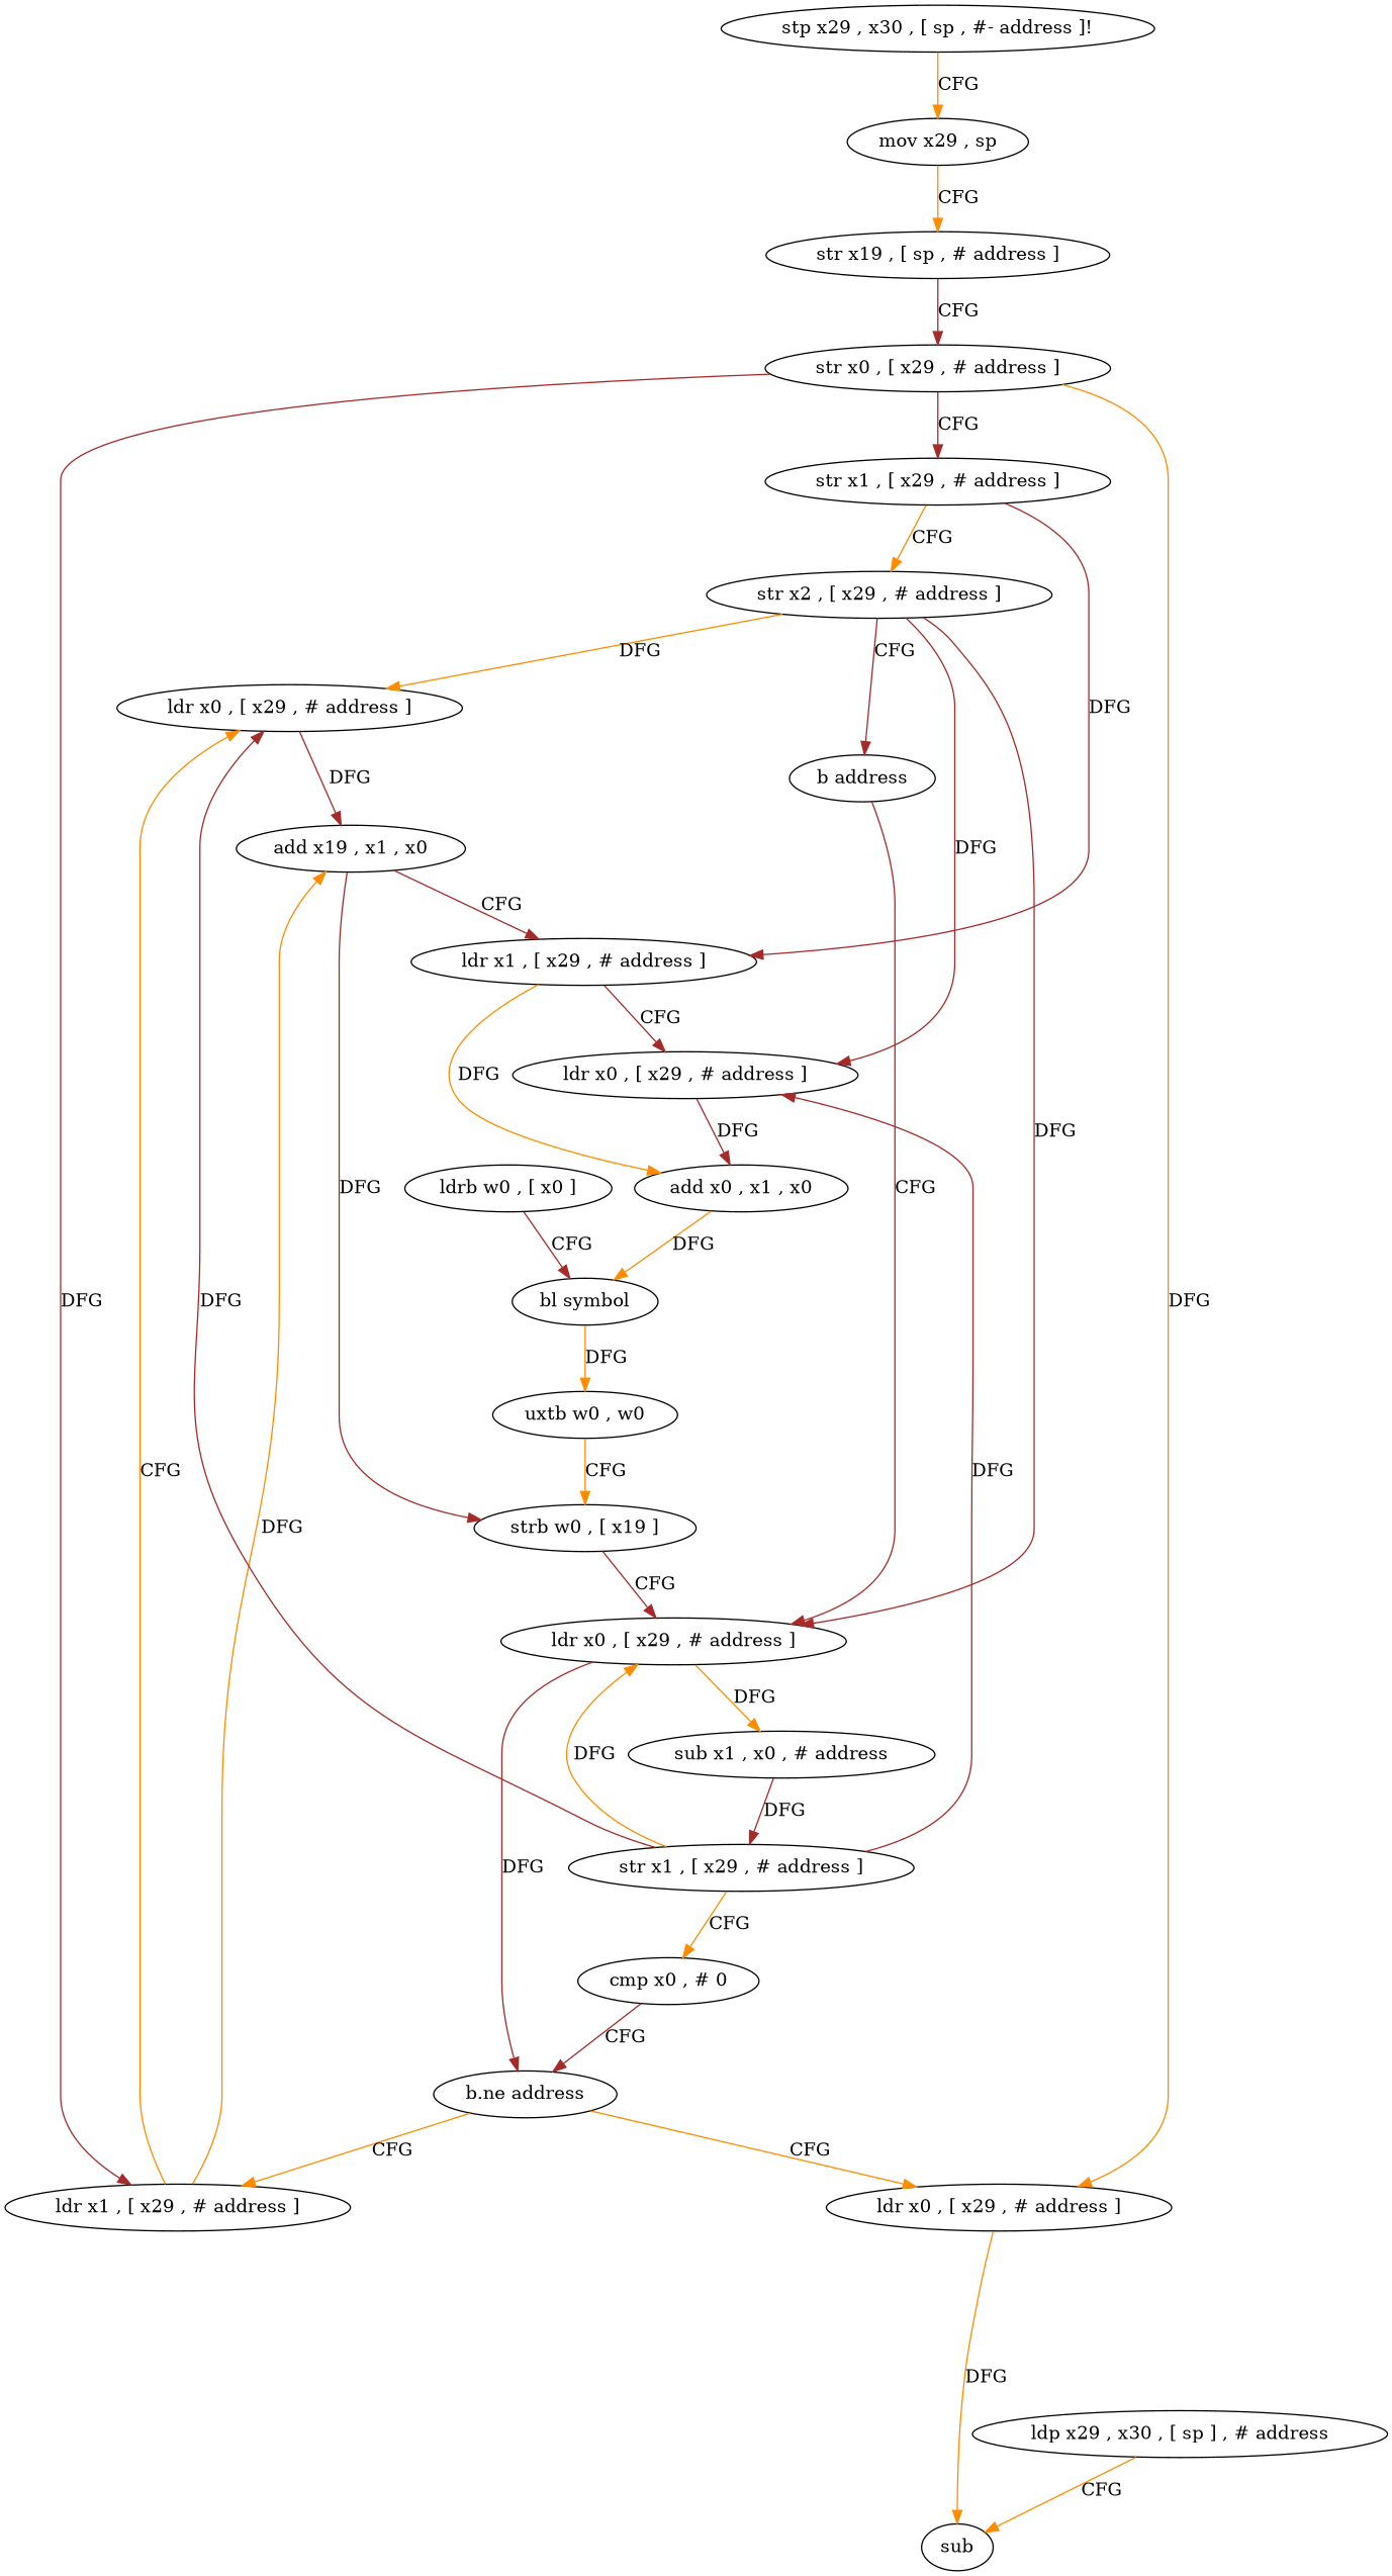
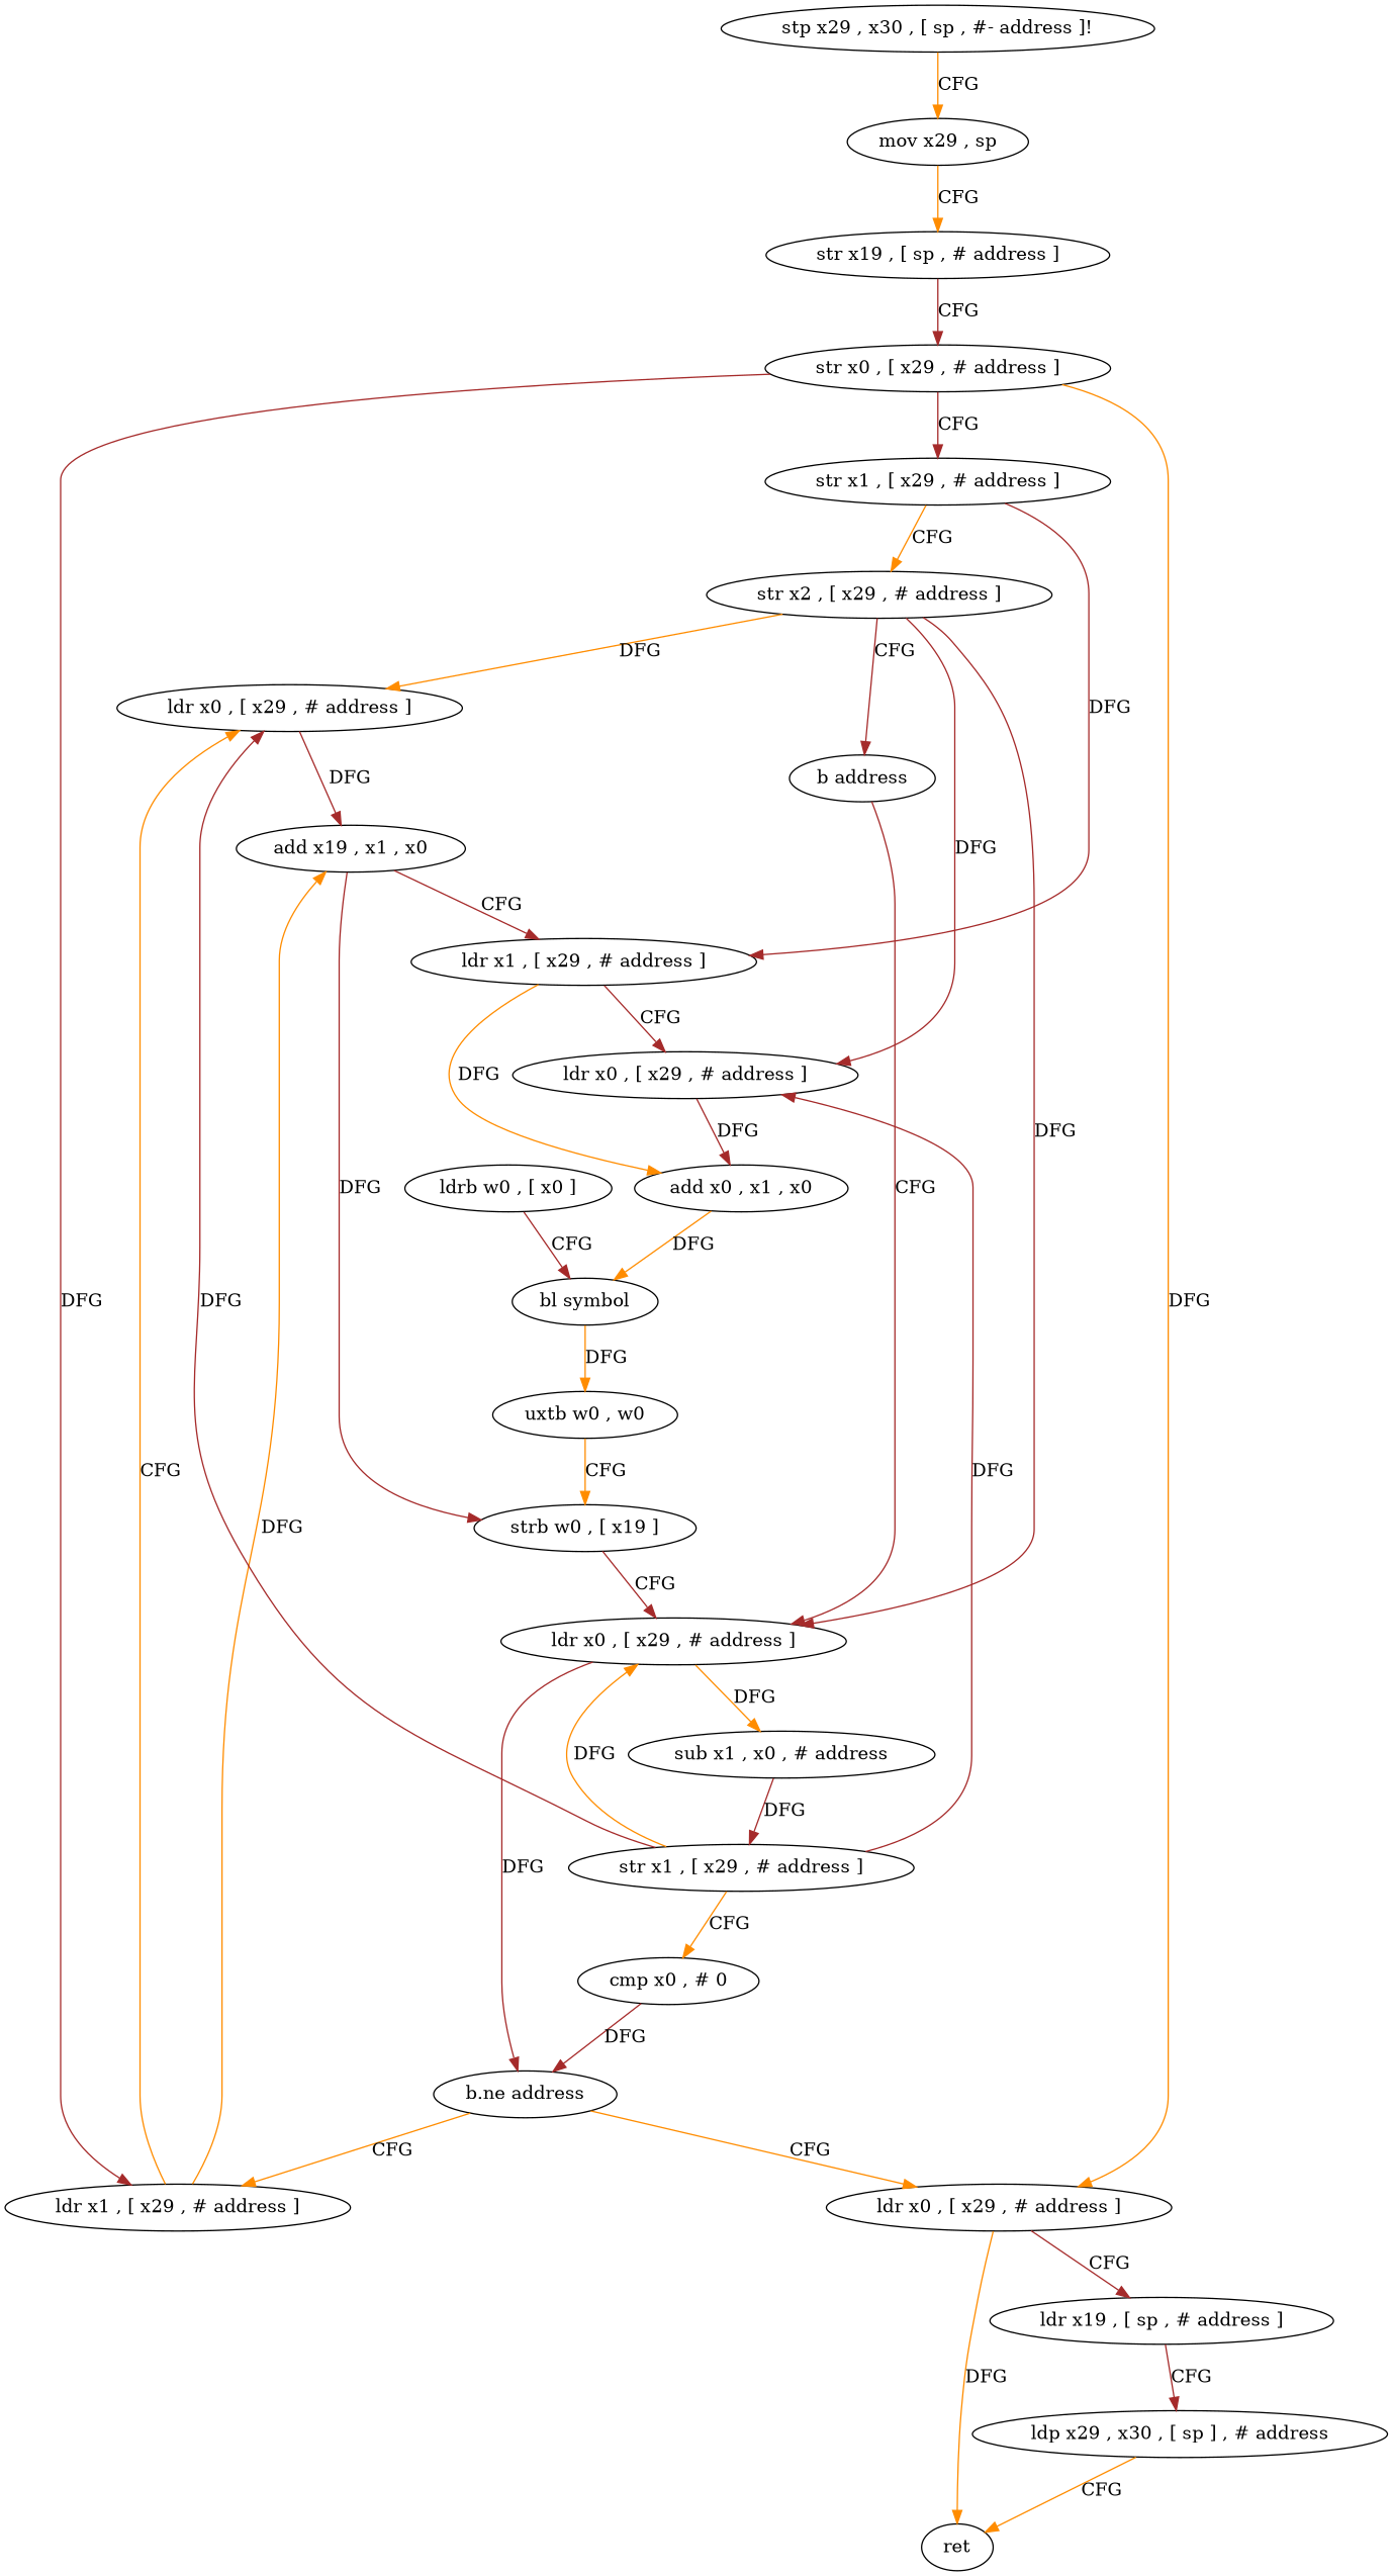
  digraph {
    fontname="DejaVu Serif"
    node [fontname="DejaVu Serif"]
    edge [color=brown fontname="DejaVu Serif"]
    n1 [label="stp x29 , x30 , [ sp , #- address ]!"]
    n2 [label="mov x29 , sp"]
    n3 [label="str x19 , [ sp , # address ]"]
    n4 [label="str x0 , [ x29 , # address ]"]
    n5 [label="str x1 , [ x29 , # address ]"]
    n6 [label="ldr x1 , [ x29 , # address ]"]
    n7 [label="ldr x0 , [ x29 , # address ]"]
    n8 [label="str x2 , [ x29 , # address ]"]
    n9 [label="ldr x1 , [ x29 , # address ]"]
    n10 [label="ldr x0 , [ x29 , # address ]"]
    n11 [label="add x19 , x1 , x0"]
-   n13 [label=sub]
+   n12 [label="ldr x19 , [ sp , # address ]"]
+   n13 [label=ret]
    n14 [label="b address"]
    n15 [label="ldr x0 , [ x29 , # address ]"]
    n16 [label="ldr x0 , [ x29 , # address ]"]
    n17 [label="add x0 , x1 , x0"]
    n18 [label="sub x1 , x0 , # address"]
    n19 [label="b.ne address"]
    n20 [label="str x1 , [ x29 , # address ]"]
    n21 [label="cmp x0 , # 0"]
    n22 [label="strb w0 , [ x19 ]"]
    n23 [label="ldp x29 , x30 , [ sp ] , # address"]
    n24 [label="bl symbol"]
    n25 [label="ldrb w0 , [ x0 ]"]
    n26 [label="uxtb w0 , w0"]
    n1 -> n2 [color=darkorange label=CFG]
    n2 -> n3 [color=darkorange label=CFG]
    n3 -> n4 [label=CFG]
    n4 -> n5 [label=CFG]
    n4 -> n6 [label=DFG]
    n4 -> n7 [color=darkorange label=DFG]
    n5 -> n8 [color=darkorange label=CFG]
    n5 -> n9 [label=DFG]
    n6 -> n10 [color=darkorange label=CFG]
    n6 -> n11 [color=darkorange label=DFG]
+   n7 -> n12 [label=CFG]
    n7 -> n13 [color=darkorange label=DFG]
    n8 -> n10 [color=darkorange label=DFG]
    n8 -> n14 [label=CFG]
    n8 -> n15 [label=DFG]
    n8 -> n16 [label=DFG]
    n9 -> n16 [label=CFG]
    n9 -> n17 [color=darkorange label=DFG]
    n10 -> n11 [label=DFG]
    n11 -> n9 [label=CFG]
    n11 -> n22 [label=DFG]
+   n12 -> n23 [label=CFG]
    n14 -> n15 [label=CFG]
    n15 -> n18 [color=darkorange label=DFG]
    n15 -> n19 [label=DFG]
    n16 -> n17 [label=DFG]
    n17 -> n24 [color=darkorange label=DFG]
    n18 -> n20 [label=DFG]
    n19 -> n6 [color=darkorange label=CFG]
    n19 -> n7 [color=darkorange label=CFG]
    n20 -> n10 [label=DFG]
    n20 -> n15 [color=darkorange label=DFG]
    n20 -> n16 [label=DFG]
    n20 -> n21 [color=darkorange label=CFG]
-   n21 -> n19 [label=CFG]
+   n21 -> n19 [label=DFG]
    n22 -> n15 [label=CFG]
    n23 -> n13 [color=darkorange label=CFG]
    n24 -> n26 [color=darkorange label=DFG]
    n25 -> n24 [label=CFG]
    n26 -> n22 [color=darkorange label=CFG]
  }
